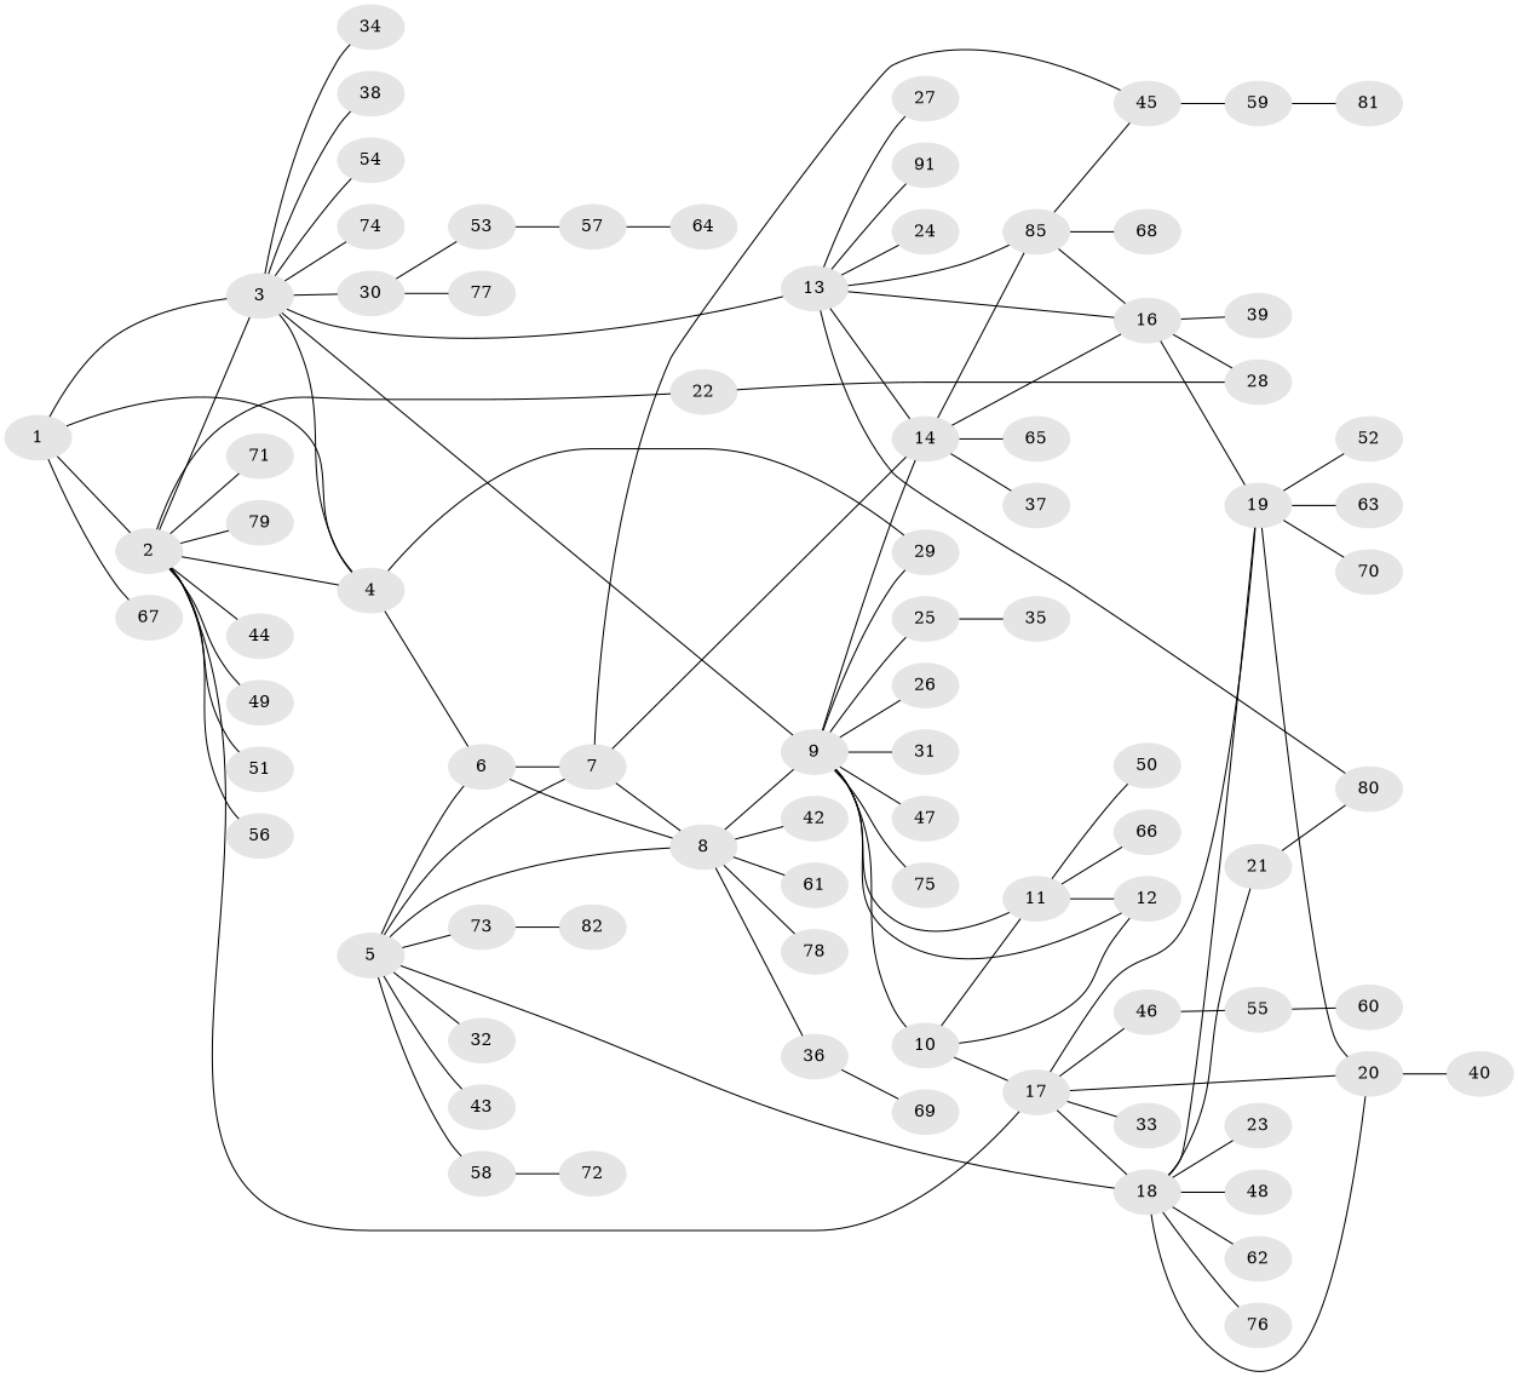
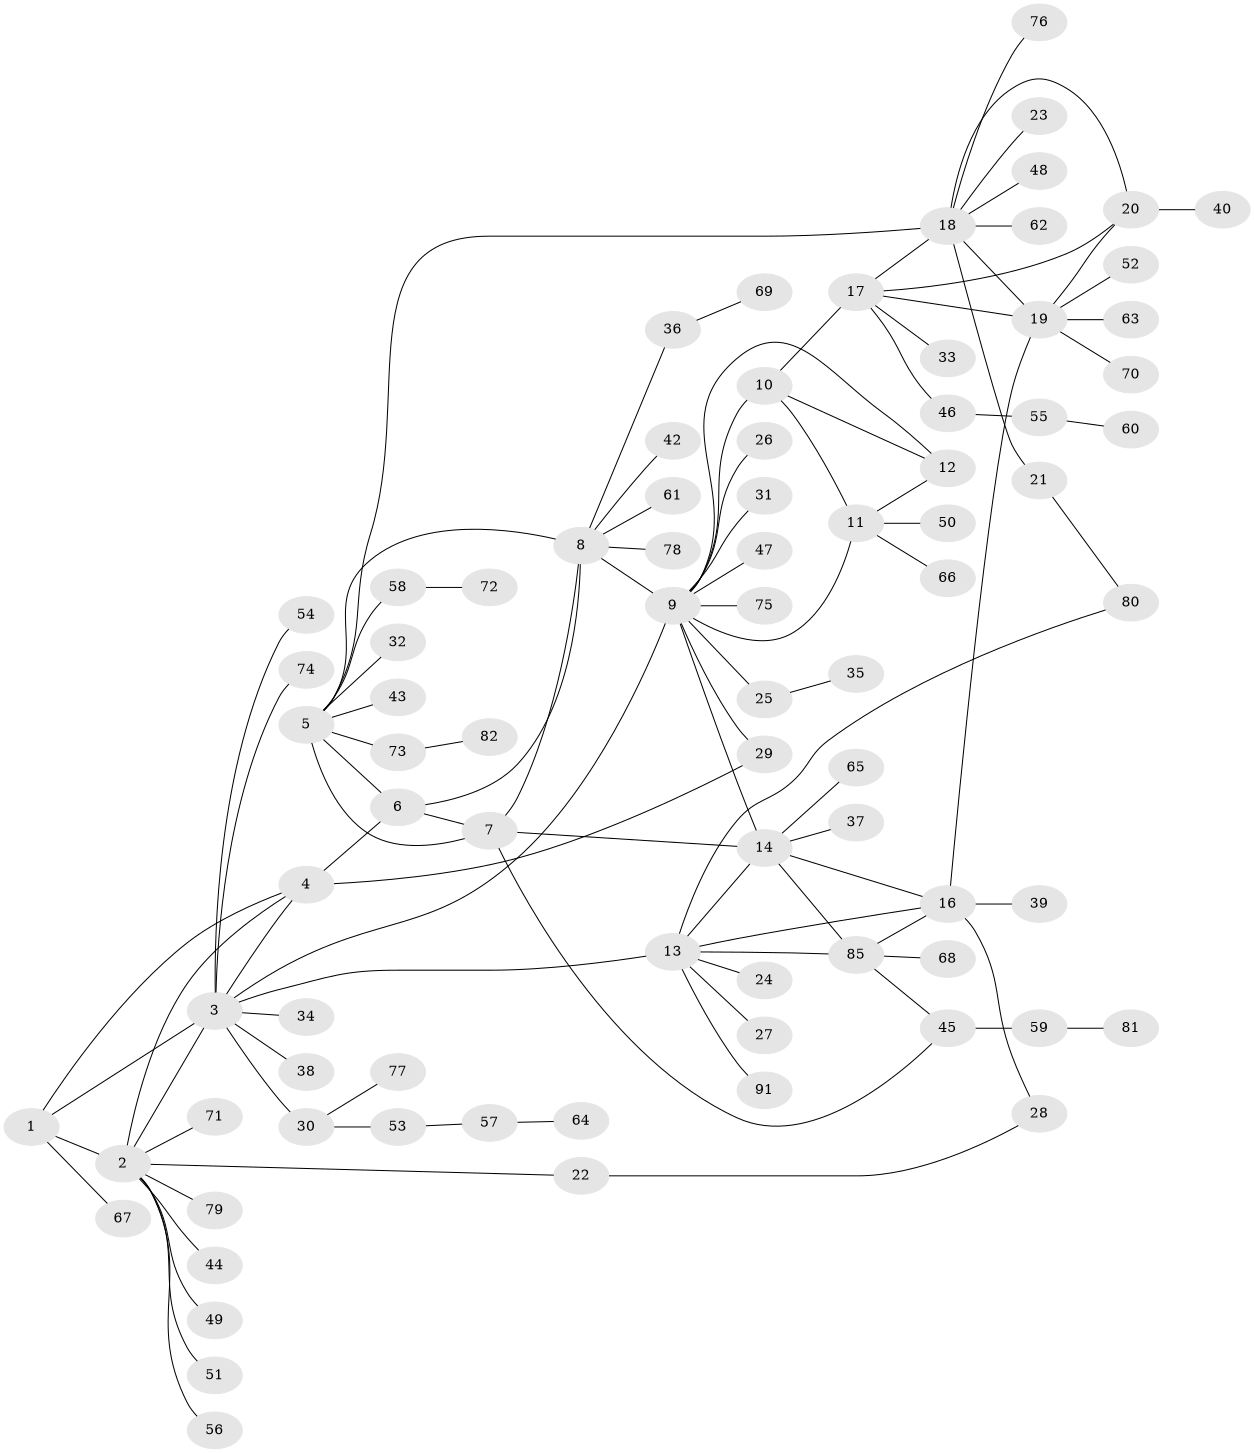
  graph {
    rankdir=LR
    node [color=gray90 style=filled]
    1
    2
    3
    4
    67
    17
    22
    44
    49
    51
    56
    71
    79
    9
    13
    30
    34
    38
    54
    74
    6
    29
    18
    19
    20
    33
    46
    28
    14
    10
    11
    12
    25
    26
    31
    47
    75
    n38 [label=85]
    16
    24
    27
    n42 [label=91]
    80
    53
    77
    7
    8
    5
    32
    43
    58
    73
    45
    36
    42
    61
    78
    21
    23
    48
    62
    76
    72
    82
    37
    65
    59
    69
    50
    66
    35
    68
    39
    52
    63
    70
    40
    55
    57
    81
    60
    64
    1 -- 2
    1 -- 3
    1 -- 4
    1 -- 67
    2 -- 3
    2 -- 4
-   2 -- 17
    2 -- 22
    2 -- 44
    2 -- 49
    2 -- 51
    2 -- 56
    2 -- 71
    2 -- 79
    3 -- 4
    3 -- 9
    3 -- 13
    3 -- 30
    3 -- 34
    3 -- 38
    3 -- 54
    3 -- 74
    4 -- 6
    4 -- 29
    17 -- 18
    17 -- 19
    17 -- 20
    17 -- 33
    17 -- 46
    22 -- 28
    9 -- 29
    9 -- 14
    9 -- 10
    9 -- 11
    9 -- 12
    9 -- 25
    9 -- 26
    9 -- 31
    9 -- 47
    9 -- 75
    13 -- 14
    13 -- n38
    13 -- 16
    13 -- 24
    13 -- 27
    13 -- n42
    13 -- 80
    30 -- 53
    30 -- 77
    6 -- 7
    6 -- 8
    18 -- 19
    18 -- 20
    18 -- 21
    18 -- 23
    18 -- 48
    18 -- 62
    18 -- 76
    19 -- 20
    19 -- 52
    19 -- 63
    19 -- 70
    20 -- 40
    46 -- 55
    14 -- n38
    14 -- 16
    14 -- 37
    14 -- 65
    10 -- 17
    10 -- 11
    10 -- 12
    11 -- 12
    11 -- 50
    11 -- 66
    25 -- 35
    n38 -- 16
    n38 -- 45
    n38 -- 68
    16 -- 19
    16 -- 28
    16 -- 39
    53 -- 57
    7 -- 14
    7 -- 8
    7 -- 45
    8 -- 9
    8 -- 36
    8 -- 42
    8 -- 61
    8 -- 78
    5 -- 6
    5 -- 18
    5 -- 7
    5 -- 8
    5 -- 32
    5 -- 43
    5 -- 58
    5 -- 73
    58 -- 72
    73 -- 82
    45 -- 59
    36 -- 69
    21 -- 80
    59 -- 81
    55 -- 60
    57 -- 64
  }
